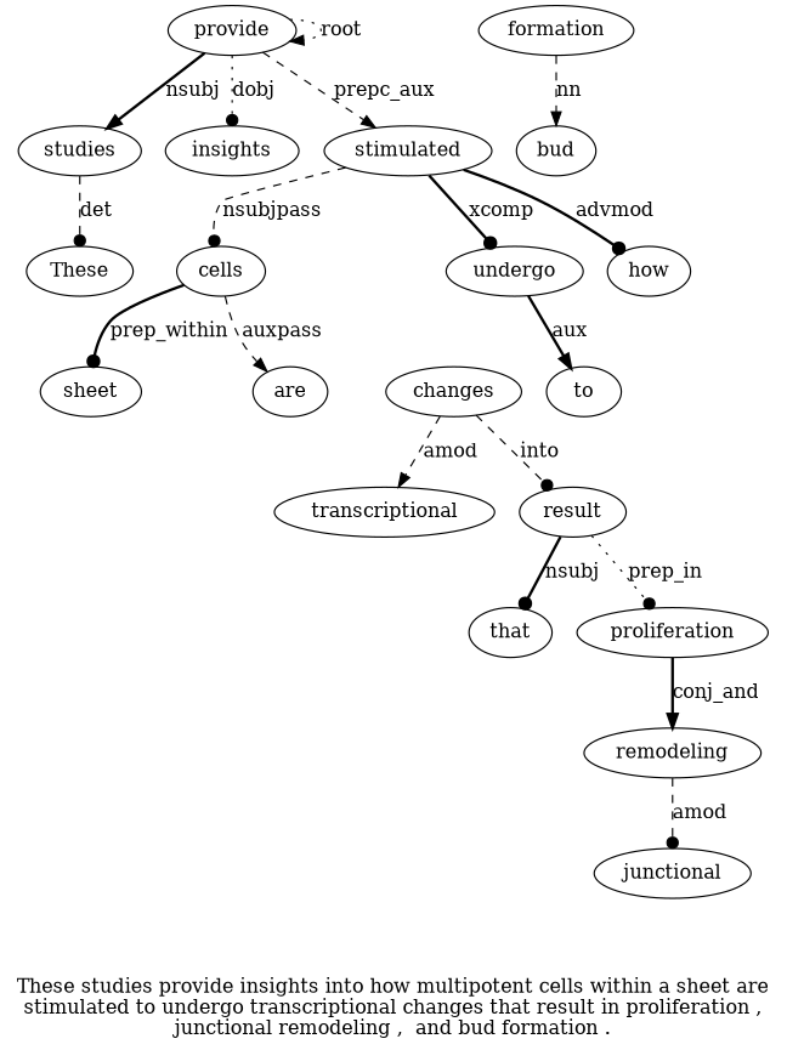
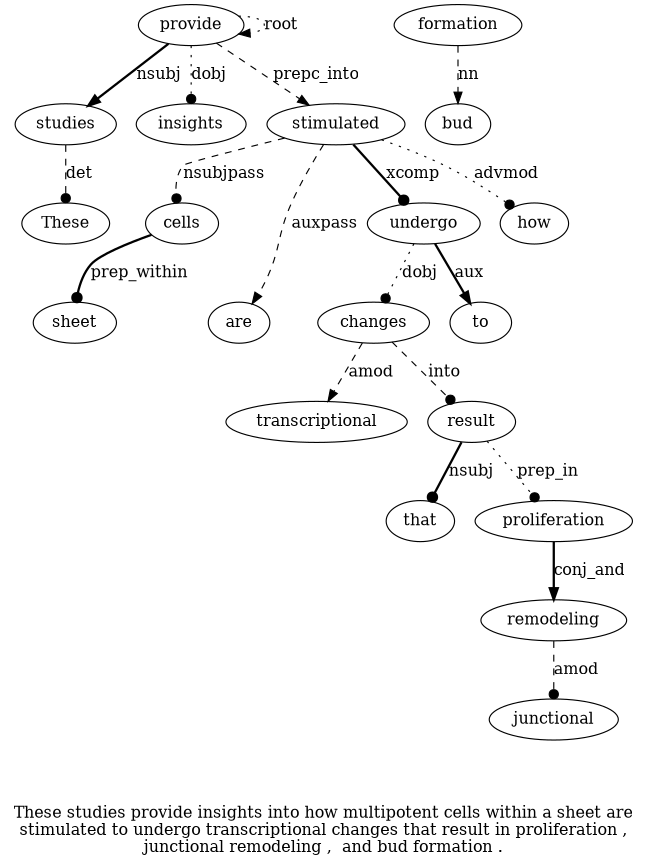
  digraph {
    label="These studies provide insights into how multipotent cells within a sheet are\nstimulated to undergo transcriptional changes that result in proliferation ,\njunctional remodeling ,  and bud formation ."
    node [fillcolor=white style=filled]
    edge [arrowhead=dot style=dashed]
    n1 [label=studies]
    n2 [label=These]
    n3 [label=provide]
    n4 [label=insights]
    n5 [label=stimulated]
    n6 [label=how]
    n7 [label=cells]
    n8 [label=are]
    n9 [label=undergo]
    n10 [label=sheet]
    n11 [label=to]
    n12 [label=changes]
    n13 [label=transcriptional]
    n14 [label=result]
    n15 [label=that]
    n16 [label=proliferation]
    n17 [label=remodeling]
    n18 [label=junctional]
    n19 [label=formation]
    n20 [label=bud]
    n1 -> n2 [label=det]
    n3 -> n1 [arrowhead=normal label=nsubj style=bold]
    n3 -> n3 [arrowhead=normal label=root style=dotted]
    n3 -> n4 [label=dobj style=dotted]
-   n3 -> n5 [arrowhead=normal label=prepc_aux]
-   n5 -> n6 [label=advmod style=bold]
+   n3 -> n5 [arrowhead=normal label=prepc_into]
+   n5 -> n6 [label=advmod style=dotted]
    n5 -> n7 [label=nsubjpass]
-   n7 -> n8 [arrowhead=normal label=auxpass]
+   n5 -> n8 [arrowhead=normal label=auxpass]
    n5 -> n9 [label=xcomp style=bold]
    n7 -> n10 [label=prep_within style=bold]
    n9 -> n11 [arrowhead=normal label=aux style=bold]
+   n9 -> n12 [label=dobj style=dotted]
    n12 -> n13 [arrowhead=normal label=amod]
    n12 -> n14 [label=into]
    n14 -> n15 [label=nsubj style=bold]
    n14 -> n16 [label=prep_in style=dotted]
    n16 -> n17 [arrowhead=normal label=conj_and style=bold]
    n17 -> n18 [label=amod]
    n19 -> n20 [arrowhead=normal label=nn]
  }
